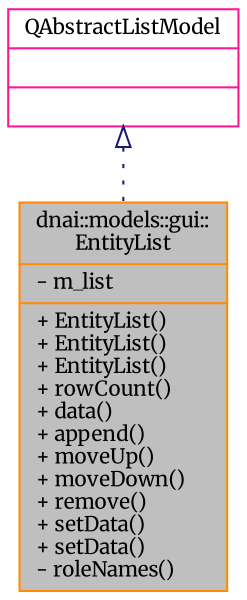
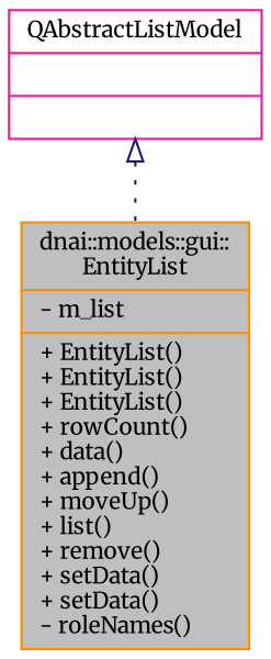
  digraph {
    fontname=Merriweather
    node [fontname=Merriweather fontsize=10 shape=record style=filled]
-   n1 [color=darkorange fillcolor=grey75 fontcolor=black height=0.2 label="{dnai::models::gui::\lEntityList\n|- m_list\l|+ EntityList()\l+ EntityList()\l+ EntityList()\l+ rowCount()\l+ data()\l+ append()\l+ moveUp()\l+ moveDown()\l+ remove()\l+ setData()\l+ setData()\l- roleNames()\l}" width=0.4]
+   n1 [color=darkorange fillcolor=grey75 fontcolor=black height=0.2 label="{dnai::models::gui::\lEntityList\n|- m_list\l|+ EntityList()\l+ EntityList()\l+ EntityList()\l+ rowCount()\l+ data()\l+ append()\l+ moveUp()\l+ list()\l+ remove()\l+ setData()\l+ setData()\l- roleNames()\l}" width=0.4]
    n2 [color=deeppink fillcolor=white height=0.2 label="{QAbstractListModel\n||}" width=0.4]
    n2 -> n1 [arrowtail=onormal color=midnightblue dir=back fontname=Merriweather fontsize=10 labelfontname=Helvetica labelfontsize=10 style=dotted]
  }
